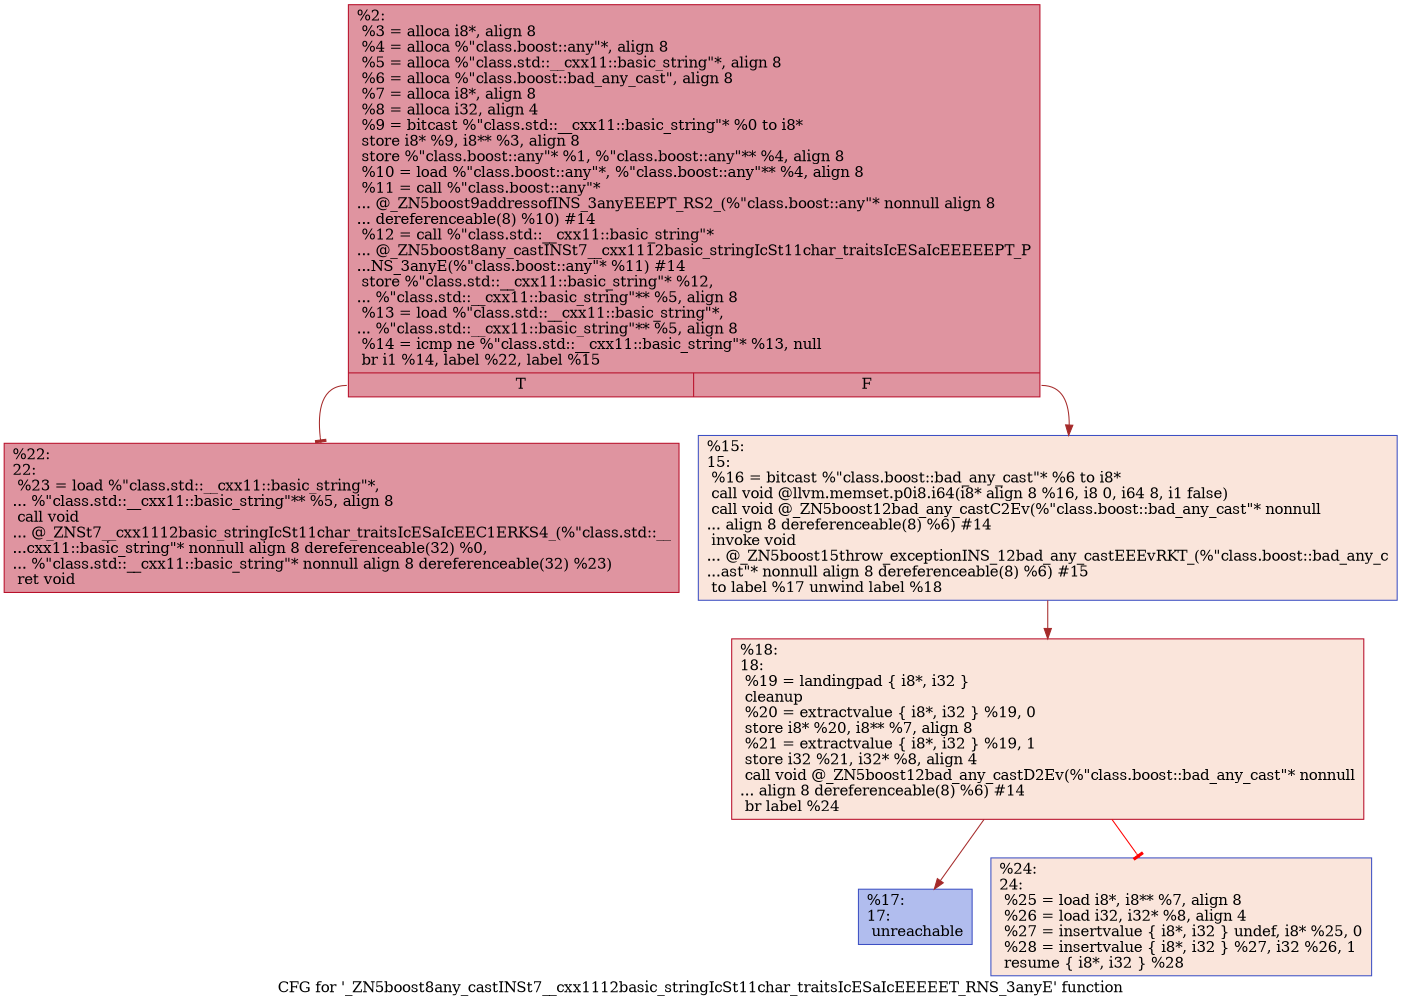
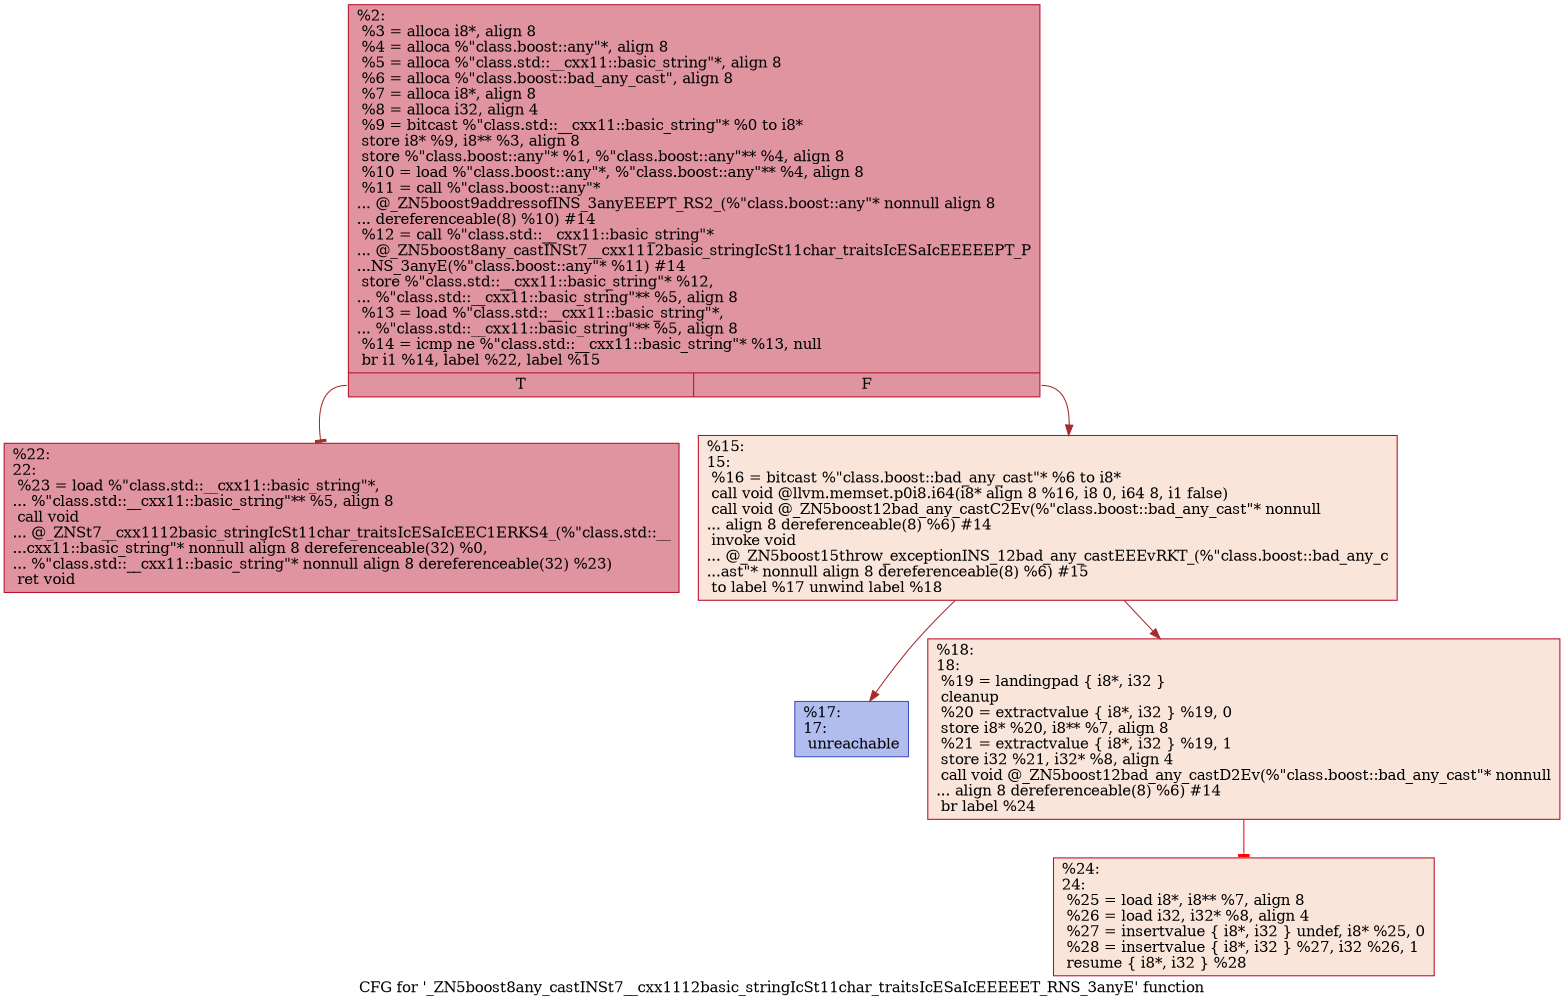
  digraph {
    label="CFG for '_ZN5boost8any_castINSt7__cxx1112basic_stringIcSt11char_traitsIcESaIcEEEEET_RNS_3anyE' function"
    node [color="#b70d28ff" fillcolor="#f4c5ad70" shape=record style=filled]
    edge [arrowhead=normal color=brown]
    n1 [fillcolor="#b70d2870" label="{%2:\l  %3 = alloca i8*, align 8\l  %4 = alloca %\"class.boost::any\"*, align 8\l  %5 = alloca %\"class.std::__cxx11::basic_string\"*, align 8\l  %6 = alloca %\"class.boost::bad_any_cast\", align 8\l  %7 = alloca i8*, align 8\l  %8 = alloca i32, align 4\l  %9 = bitcast %\"class.std::__cxx11::basic_string\"* %0 to i8*\l  store i8* %9, i8** %3, align 8\l  store %\"class.boost::any\"* %1, %\"class.boost::any\"** %4, align 8\l  %10 = load %\"class.boost::any\"*, %\"class.boost::any\"** %4, align 8\l  %11 = call %\"class.boost::any\"*\l... @_ZN5boost9addressofINS_3anyEEEPT_RS2_(%\"class.boost::any\"* nonnull align 8\l... dereferenceable(8) %10) #14\l  %12 = call %\"class.std::__cxx11::basic_string\"*\l... @_ZN5boost8any_castINSt7__cxx1112basic_stringIcSt11char_traitsIcESaIcEEEEEPT_P\l...NS_3anyE(%\"class.boost::any\"* %11) #14\l  store %\"class.std::__cxx11::basic_string\"* %12,\l... %\"class.std::__cxx11::basic_string\"** %5, align 8\l  %13 = load %\"class.std::__cxx11::basic_string\"*,\l... %\"class.std::__cxx11::basic_string\"** %5, align 8\l  %14 = icmp ne %\"class.std::__cxx11::basic_string\"* %13, null\l  br i1 %14, label %22, label %15\l|{<s0>T|<s1>F}}"]
    n2 [fillcolor="#b70d2870" label="{%22:\l22:                                               \l  %23 = load %\"class.std::__cxx11::basic_string\"*,\l... %\"class.std::__cxx11::basic_string\"** %5, align 8\l  call void\l... @_ZNSt7__cxx1112basic_stringIcSt11char_traitsIcESaIcEEC1ERKS4_(%\"class.std::__\l...cxx11::basic_string\"* nonnull align 8 dereferenceable(32) %0,\l... %\"class.std::__cxx11::basic_string\"* nonnull align 8 dereferenceable(32) %23)\l  ret void\l}"]
-   n3 [color="#3d50c3ff" label="{%15:\l15:                                               \l  %16 = bitcast %\"class.boost::bad_any_cast\"* %6 to i8*\l  call void @llvm.memset.p0i8.i64(i8* align 8 %16, i8 0, i64 8, i1 false)\l  call void @_ZN5boost12bad_any_castC2Ev(%\"class.boost::bad_any_cast\"* nonnull\l... align 8 dereferenceable(8) %6) #14\l  invoke void\l... @_ZN5boost15throw_exceptionINS_12bad_any_castEEEvRKT_(%\"class.boost::bad_any_c\l...ast\"* nonnull align 8 dereferenceable(8) %6) #15\l          to label %17 unwind label %18\l}"]
+   n3 [label="{%15:\l15:                                               \l  %16 = bitcast %\"class.boost::bad_any_cast\"* %6 to i8*\l  call void @llvm.memset.p0i8.i64(i8* align 8 %16, i8 0, i64 8, i1 false)\l  call void @_ZN5boost12bad_any_castC2Ev(%\"class.boost::bad_any_cast\"* nonnull\l... align 8 dereferenceable(8) %6) #14\l  invoke void\l... @_ZN5boost15throw_exceptionINS_12bad_any_castEEEvRKT_(%\"class.boost::bad_any_c\l...ast\"* nonnull align 8 dereferenceable(8) %6) #15\l          to label %17 unwind label %18\l}"]
    n4 [color="#3d50c3ff" fillcolor="#4f69d970" label="{%17:\l17:                                               \l  unreachable\l}"]
    n5 [label="{%18:\l18:                                               \l  %19 = landingpad \{ i8*, i32 \}\l          cleanup\l  %20 = extractvalue \{ i8*, i32 \} %19, 0\l  store i8* %20, i8** %7, align 8\l  %21 = extractvalue \{ i8*, i32 \} %19, 1\l  store i32 %21, i32* %8, align 4\l  call void @_ZN5boost12bad_any_castD2Ev(%\"class.boost::bad_any_cast\"* nonnull\l... align 8 dereferenceable(8) %6) #14\l  br label %24\l}"]
-   n6 [color="#3d50c3ff" label="{%24:\l24:                                               \l  %25 = load i8*, i8** %7, align 8\l  %26 = load i32, i32* %8, align 4\l  %27 = insertvalue \{ i8*, i32 \} undef, i8* %25, 0\l  %28 = insertvalue \{ i8*, i32 \} %27, i32 %26, 1\l  resume \{ i8*, i32 \} %28\l}"]
+   n6 [label="{%24:\l24:                                               \l  %25 = load i8*, i8** %7, align 8\l  %26 = load i32, i32* %8, align 4\l  %27 = insertvalue \{ i8*, i32 \} undef, i8* %25, 0\l  %28 = insertvalue \{ i8*, i32 \} %27, i32 %26, 1\l  resume \{ i8*, i32 \} %28\l}"]
    n1 -> n2 [arrowhead=tee tailport=s0]
    n1 -> n3 [tailport=s1]
-   n5 -> n4
+   n3 -> n4
    n3 -> n5
    n5 -> n6 [arrowhead=tee color=red]
  }
